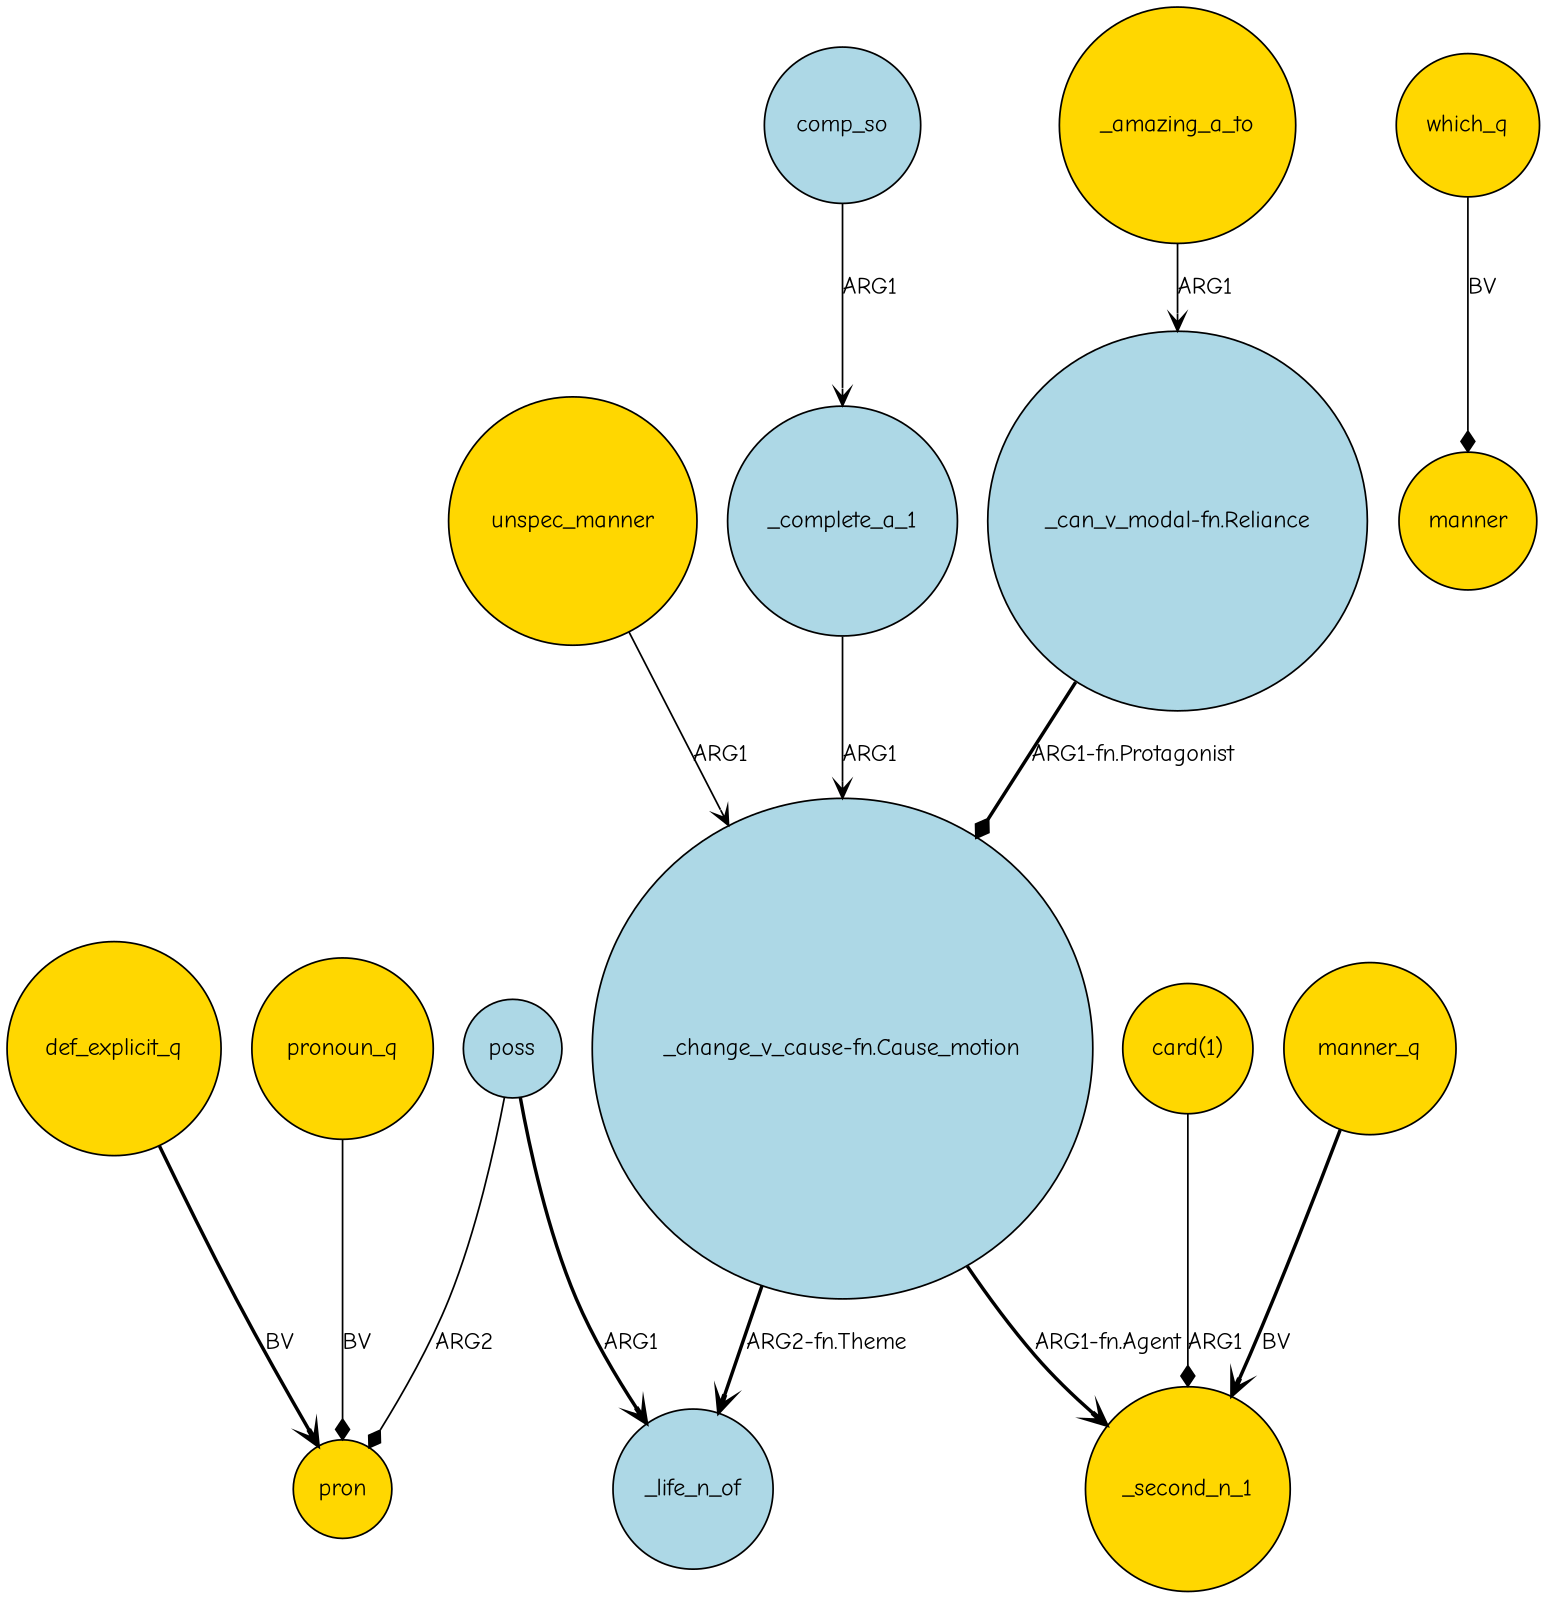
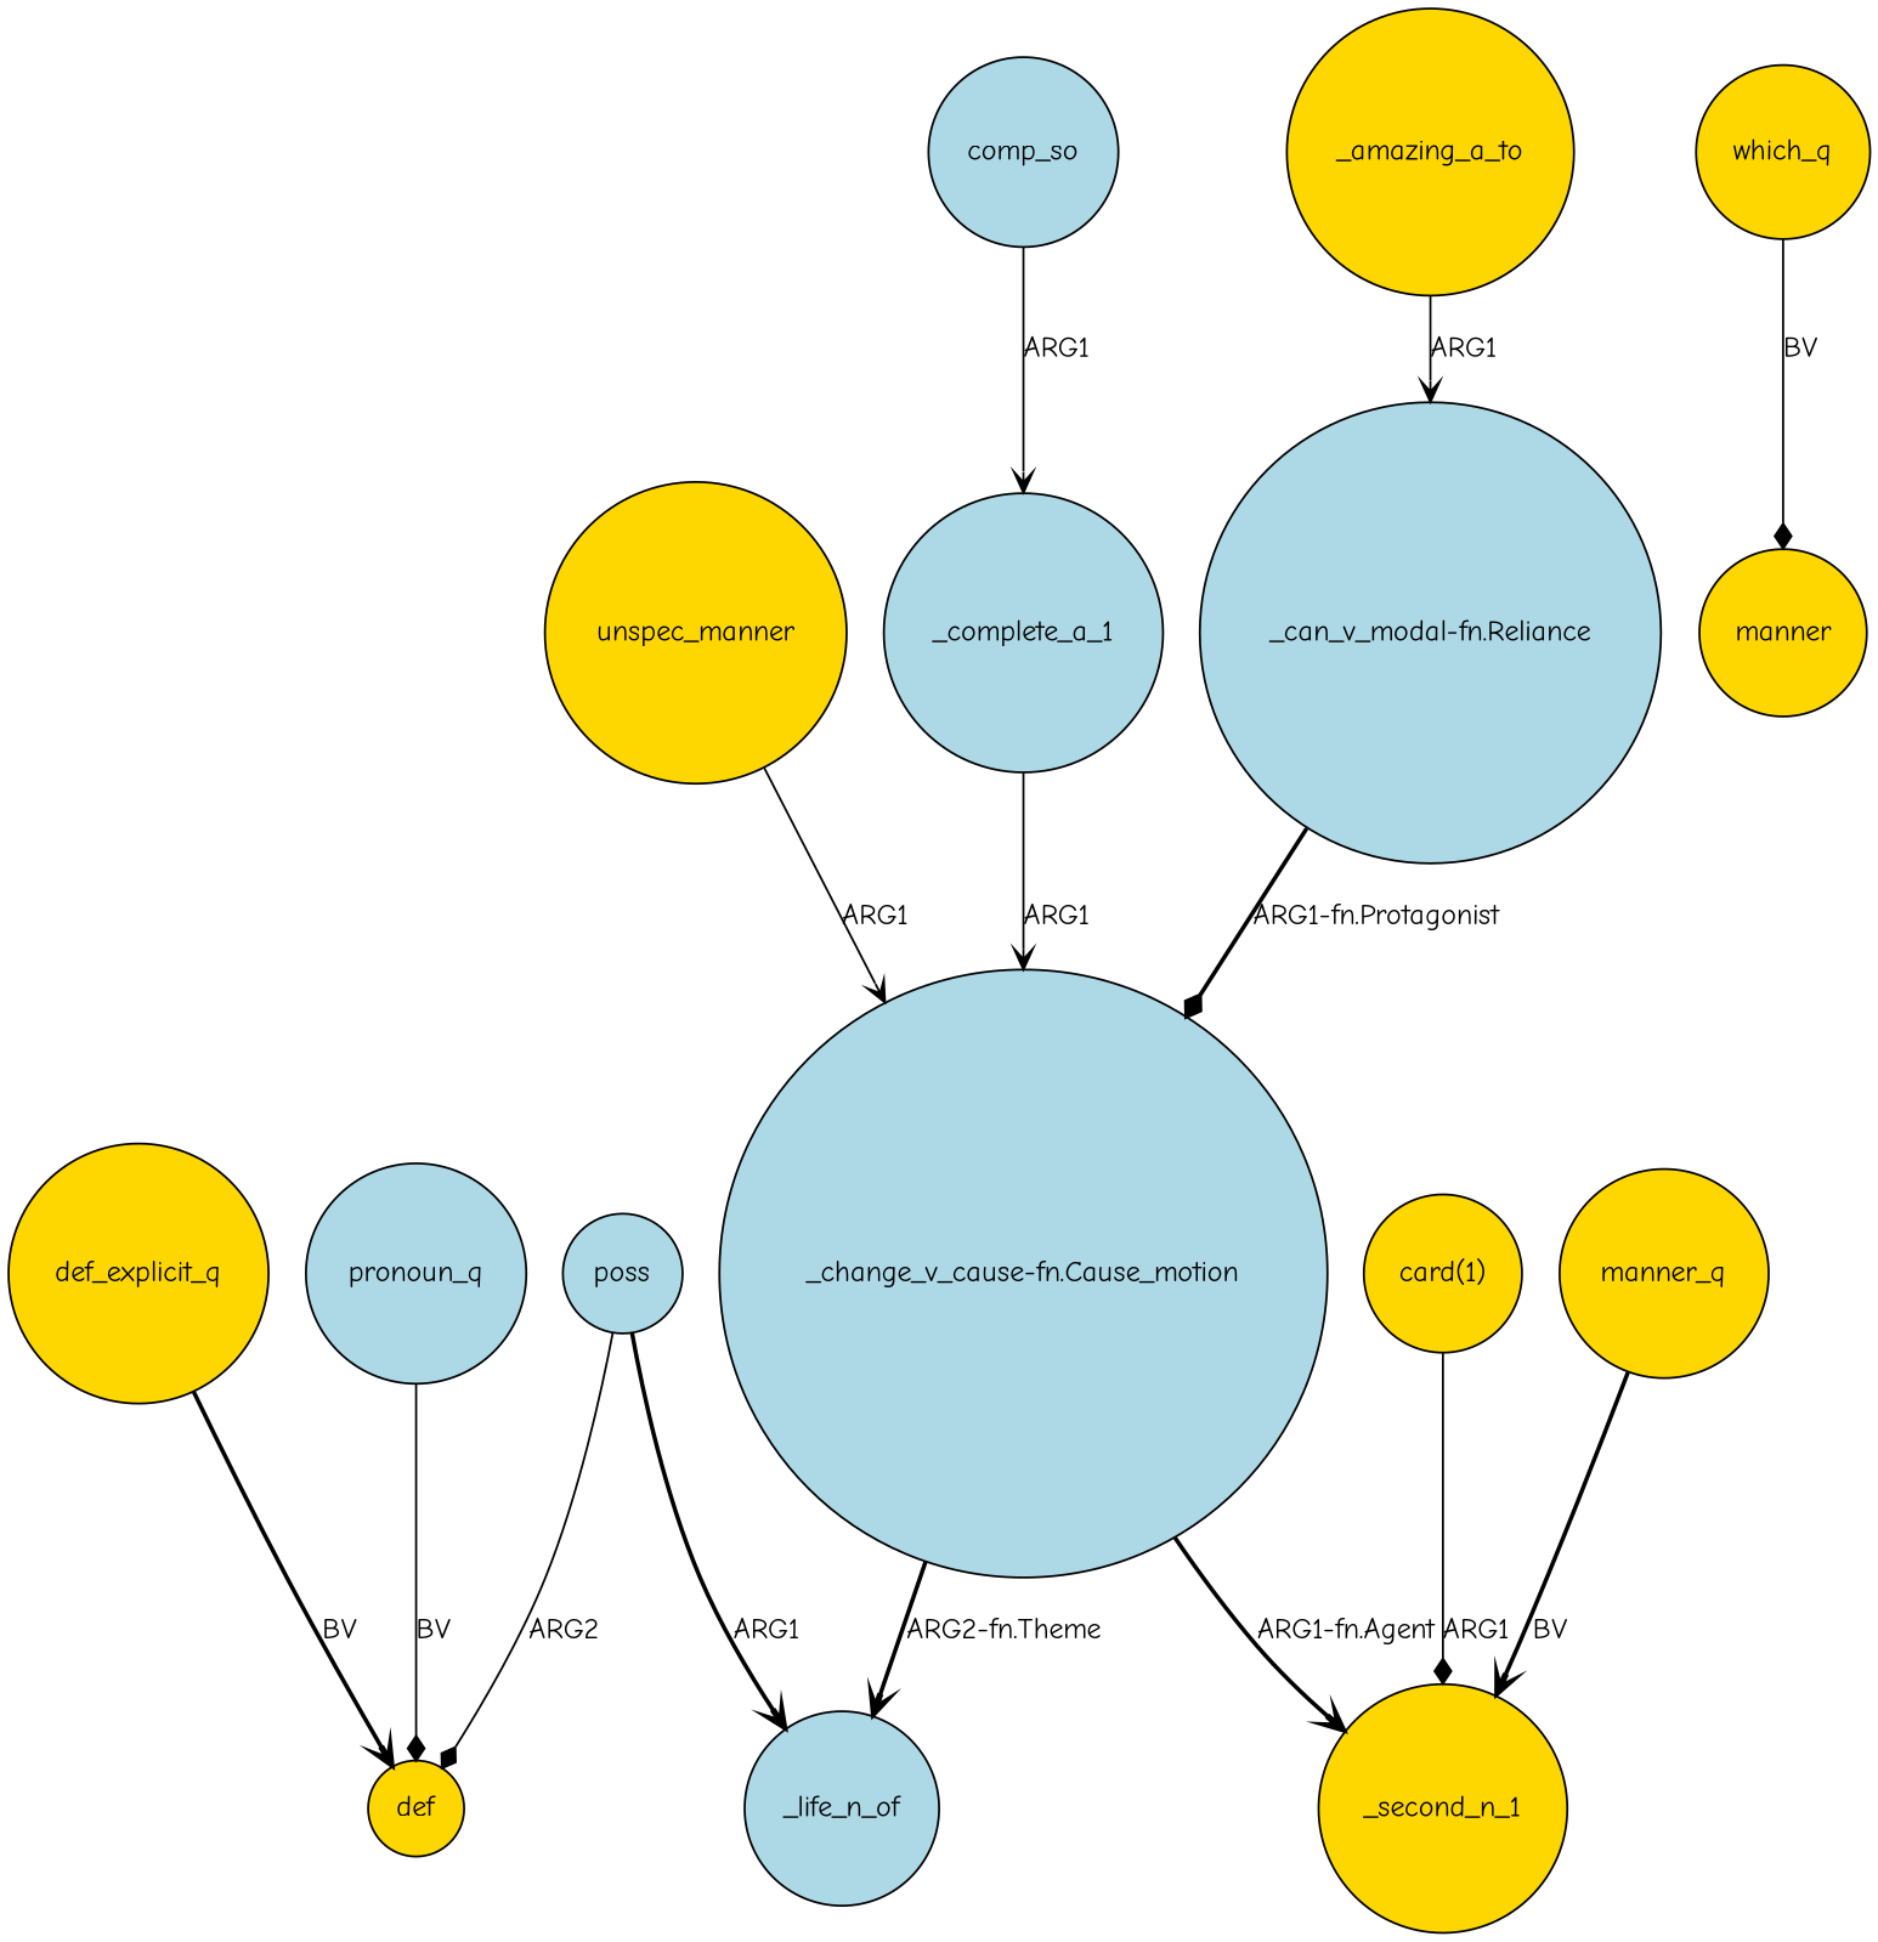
  digraph {
    fontname="Comic Neue"
    node [fillcolor=gold fontname="Comic Neue" shape=circle style=filled]
    edge [arrowhead=vee fontname="Comic Neue" style=solid]
    def_explicit_q
-   pron
+   pron [label=def]
    _life_n_of [fillcolor=lightblue]
    which_q
    manner
    "_change_v_cause-fn.Cause_motion" [fillcolor=lightblue]
    unspec_manner
    _second_n_1
    poss [fillcolor=lightblue]
    "card(1)"
    _complete_a_1 [fillcolor=lightblue]
    "_can_v_modal-fn.Reliance" [fillcolor=lightblue]
    _amazing_a_to
-   pronoun_q
+   pronoun_q [fillcolor=lightblue]
    n15 [label=manner_q]
    comp_so [fillcolor=lightblue]
    def_explicit_q -> pron [label=BV style=bold]
    which_q -> manner [arrowhead=diamond label=BV]
    "_change_v_cause-fn.Cause_motion" -> _life_n_of [label="ARG2-fn.Theme" style=bold]
    "_change_v_cause-fn.Cause_motion" -> _second_n_1 [label="ARG1-fn.Agent" style=bold]
    unspec_manner -> "_change_v_cause-fn.Cause_motion" [label=ARG1]
    poss -> pron [arrowhead=diamond label=ARG2]
    poss -> _life_n_of [label=ARG1 style=bold]
    "card(1)" -> _second_n_1 [arrowhead=diamond label=ARG1]
    _complete_a_1 -> "_change_v_cause-fn.Cause_motion" [label=ARG1]
    "_can_v_modal-fn.Reliance" -> "_change_v_cause-fn.Cause_motion" [arrowhead=diamond label="ARG1-fn.Protagonist" style=bold]
    _amazing_a_to -> "_can_v_modal-fn.Reliance" [label=ARG1]
    pronoun_q -> pron [arrowhead=diamond label=BV]
    n15 -> _second_n_1 [label=BV style=bold]
    comp_so -> _complete_a_1 [label=ARG1]
  }
